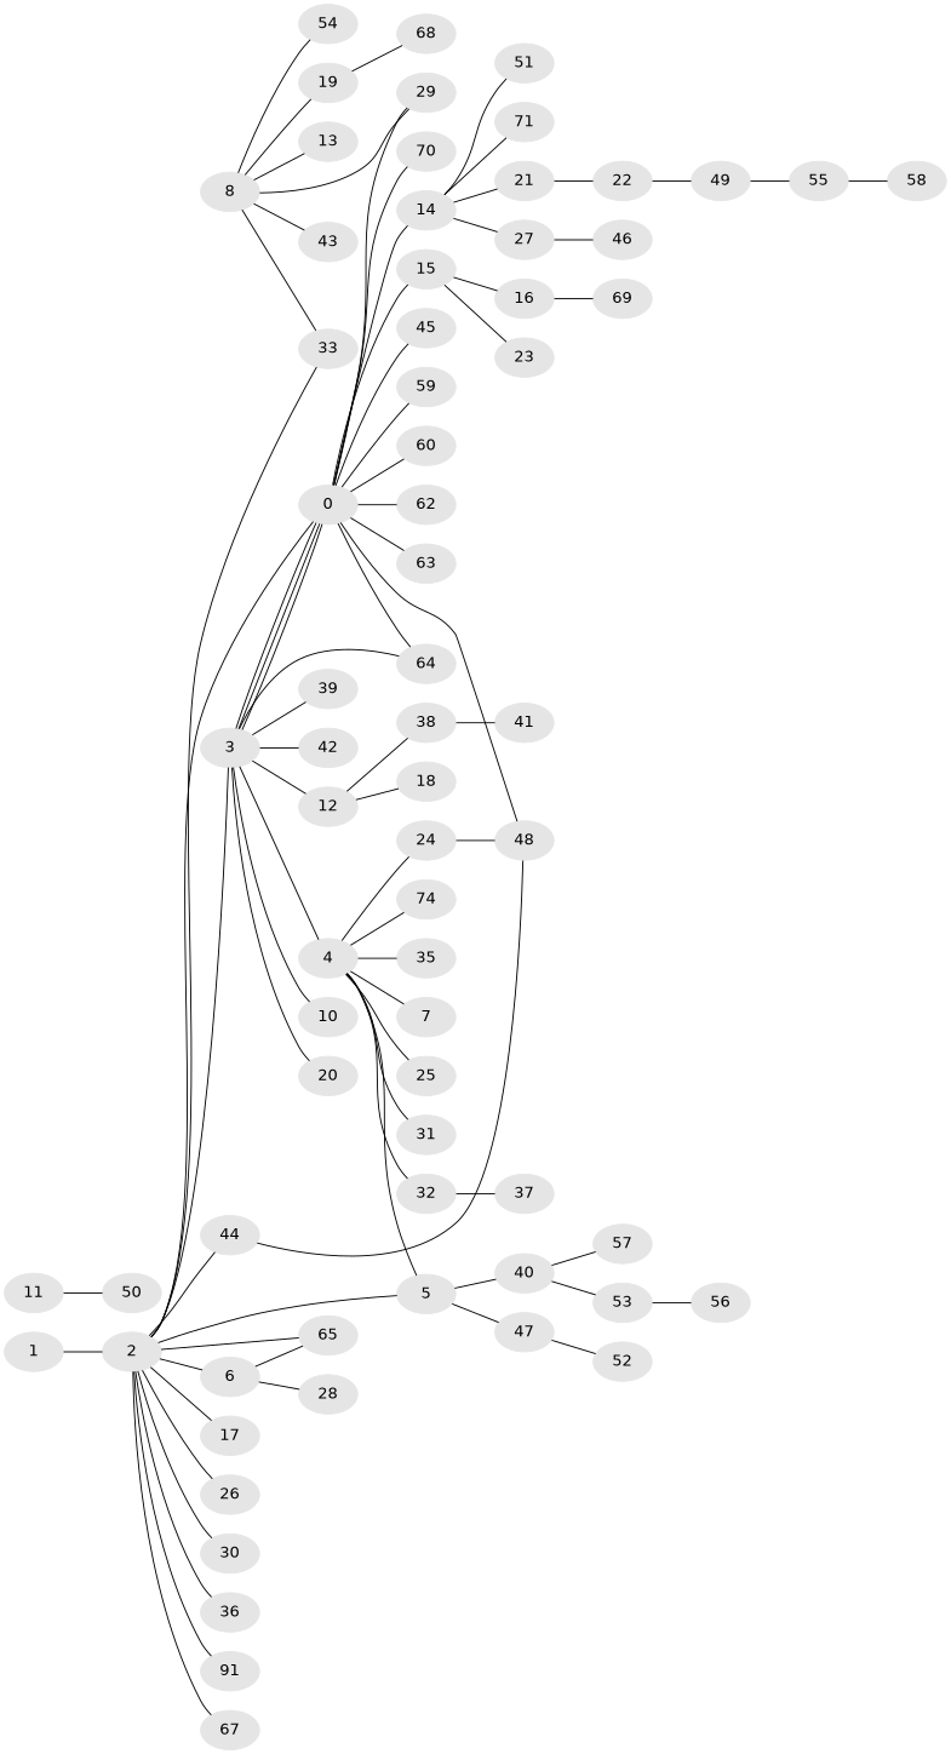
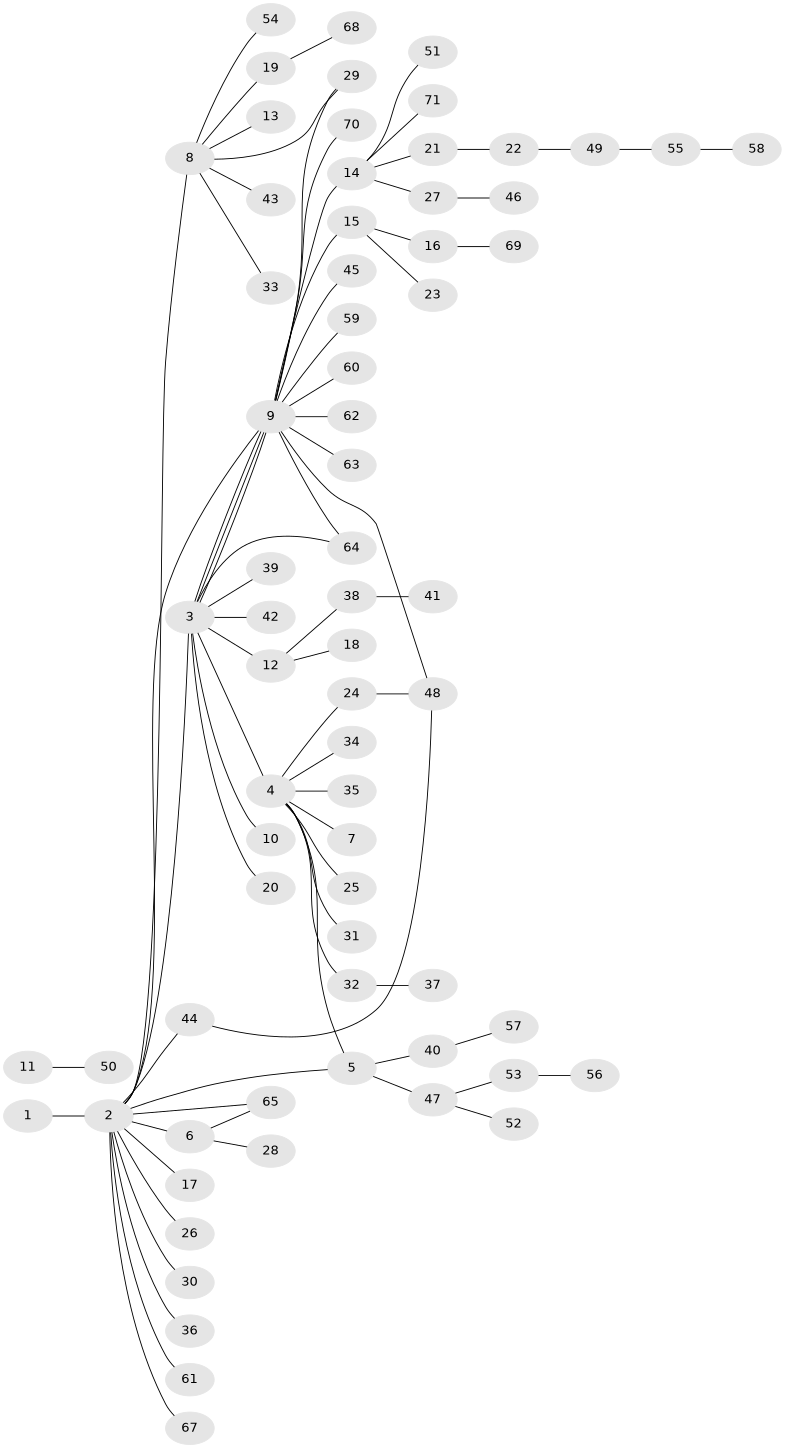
  graph {
    fontname="DejaVu Sans"
    rankdir=LR
    node [color=gray90 fontname="DejaVu Sans" style=filled]
    edge [fontname="DejaVu Sans"]
    1
    2
    3
    5
    6
    8
-   9 [label=0]
+   9
    17
    26
    30
    36
    44
-   61 [label=91]
+   61
    67
    65
    4
    10
    12
    20
    39
    42
    64
    40
    47
    28
    13
    19
    29
    33
    43
    54
    14
    15
    45
    48
    59
    60
    62
    63
    70
    11
    50
    7
    24
    25
    31
    32
-   34 [label=74]
+   34
    35
    18
    38
    37
    57
    52
    53
    68
    21
    27
    51
    71
    16
    23
    41
    22
    46
    69
    49
    55
    56
    58
    1 -- 2
    2 -- 3
    2 -- 5
    2 -- 6
-   2 -- 33
+   2 -- 8
    2 -- 9
    2 -- 17
    2 -- 26
    2 -- 30
    2 -- 36
    2 -- 44
    2 -- 61
    2 -- 67
    2 -- 65
    3 -- 9
    3 -- 9
    3 -- 9
    3 -- 4
    3 -- 10
    3 -- 12
    3 -- 20
    3 -- 39
    3 -- 42
    3 -- 64
    5 -- 40
    5 -- 47
    6 -- 65
    6 -- 28
    8 -- 13
    8 -- 19
    8 -- 29
    8 -- 33
    8 -- 43
    8 -- 54
    9 -- 64
    9 -- 29
    9 -- 14
    9 -- 15
    9 -- 45
    9 -- 48
    9 -- 59
    9 -- 60
    9 -- 62
    9 -- 63
    9 -- 70
    44 -- 48
    4 -- 5
    4 -- 7
    4 -- 24
    4 -- 25
    4 -- 31
    4 -- 32
    4 -- 34
    4 -- 35
    12 -- 18
    12 -- 38
    40 -- 57
    47 -- 52
-   40 -- 53
+   47 -- 53
    19 -- 68
    14 -- 21
    14 -- 27
    14 -- 51
    14 -- 71
    15 -- 16
    15 -- 23
    11 -- 50
    24 -- 48
    32 -- 37
    38 -- 41
    53 -- 56
    21 -- 22
    27 -- 46
    16 -- 69
    22 -- 49
    49 -- 55
    55 -- 58
  }
